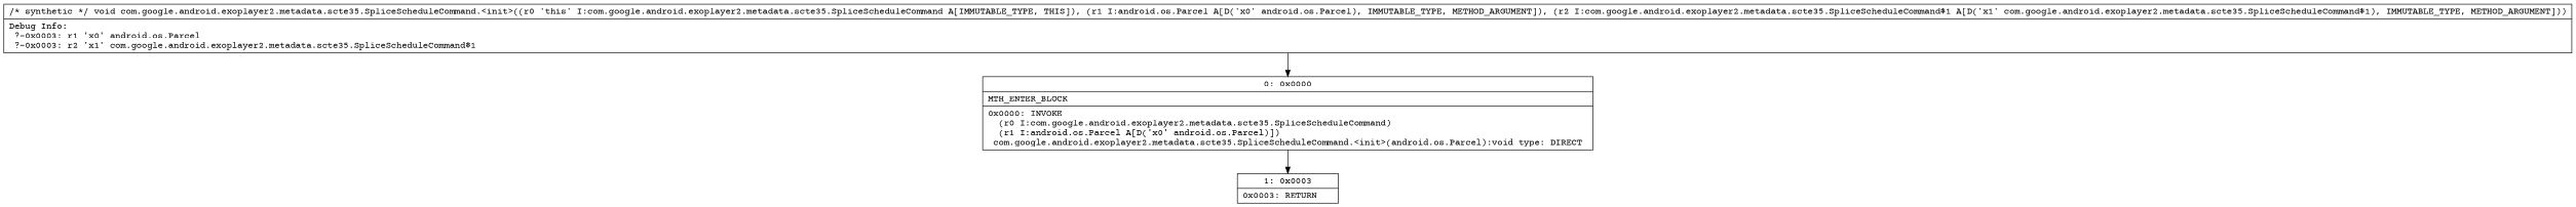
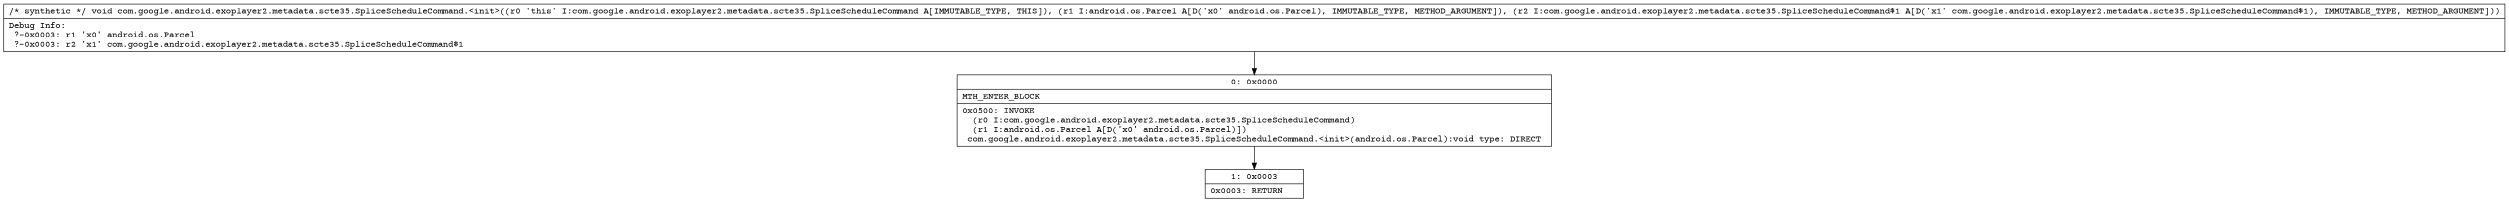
  digraph {
    fontname="Courier Prime"
    node [shape=record fontname="Courier Prime"]
    edge [fontname="Courier Prime"]
-   n1 [label="{0\:\ 0x0000|MTH_ENTER_BLOCK\l|0x0000: INVOKE  \l  (r0 I:com.google.android.exoplayer2.metadata.scte35.SpliceScheduleCommand)\l  (r1 I:android.os.Parcel A[D('x0' android.os.Parcel)])\l com.google.android.exoplayer2.metadata.scte35.SpliceScheduleCommand.\<init\>(android.os.Parcel):void type: DIRECT \l}"]
+   n1 [label="{0\:\ 0x0000|MTH_ENTER_BLOCK\l|0x0500: INVOKE  \l  (r0 I:com.google.android.exoplayer2.metadata.scte35.SpliceScheduleCommand)\l  (r1 I:android.os.Parcel A[D('x0' android.os.Parcel)])\l com.google.android.exoplayer2.metadata.scte35.SpliceScheduleCommand.\<init\>(android.os.Parcel):void type: DIRECT \l}"]
    n2 [label="{1\:\ 0x0003|0x0003: RETURN   \l}"]
    n3 [label="{\/* synthetic *\/ void com.google.android.exoplayer2.metadata.scte35.SpliceScheduleCommand.\<init\>((r0 'this' I:com.google.android.exoplayer2.metadata.scte35.SpliceScheduleCommand A[IMMUTABLE_TYPE, THIS]), (r1 I:android.os.Parcel A[D('x0' android.os.Parcel), IMMUTABLE_TYPE, METHOD_ARGUMENT]), (r2 I:com.google.android.exoplayer2.metadata.scte35.SpliceScheduleCommand$1 A[D('x1' com.google.android.exoplayer2.metadata.scte35.SpliceScheduleCommand$1), IMMUTABLE_TYPE, METHOD_ARGUMENT]))  | Debug Info:\l  ?\-0x0003: r1 'x0' android.os.Parcel\l  ?\-0x0003: r2 'x1' com.google.android.exoplayer2.metadata.scte35.SpliceScheduleCommand$1\l}"]
    n1 -> n2
    n3 -> n1
  }
